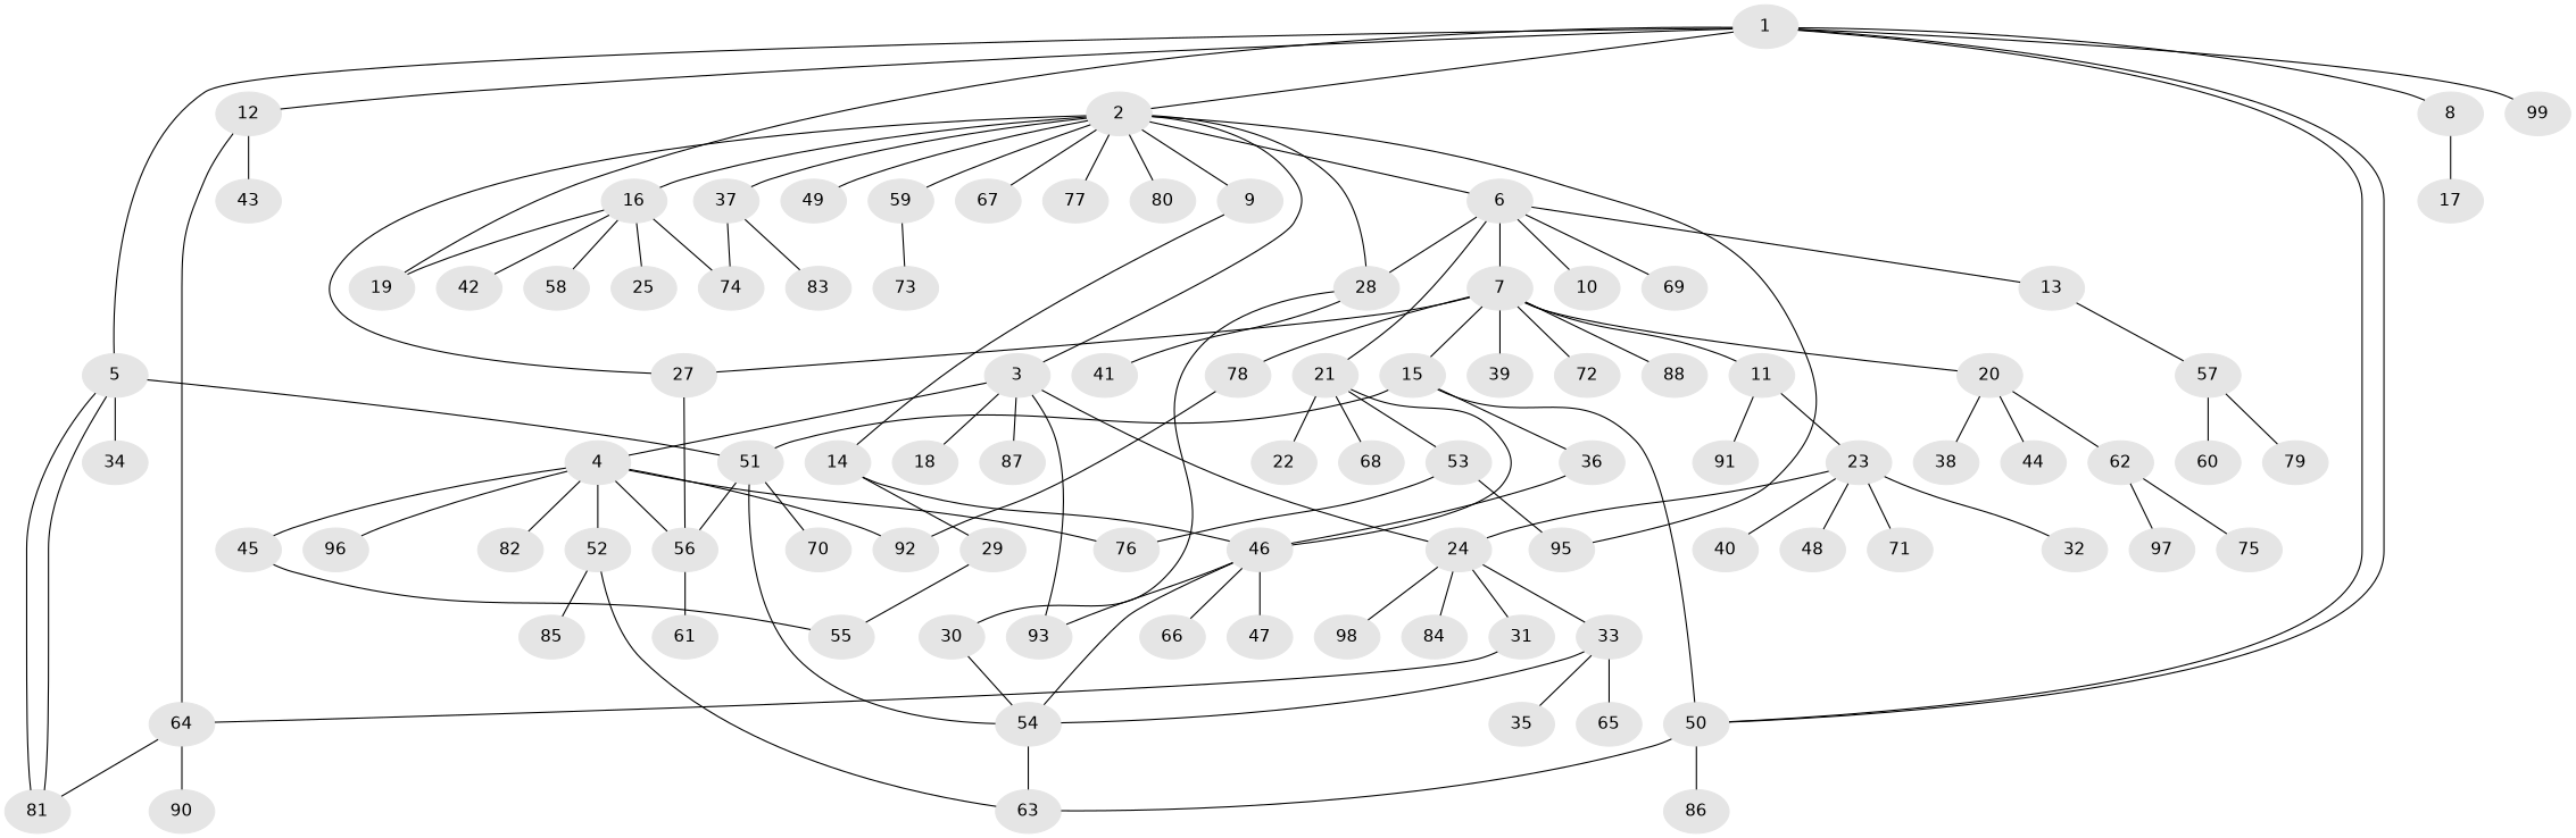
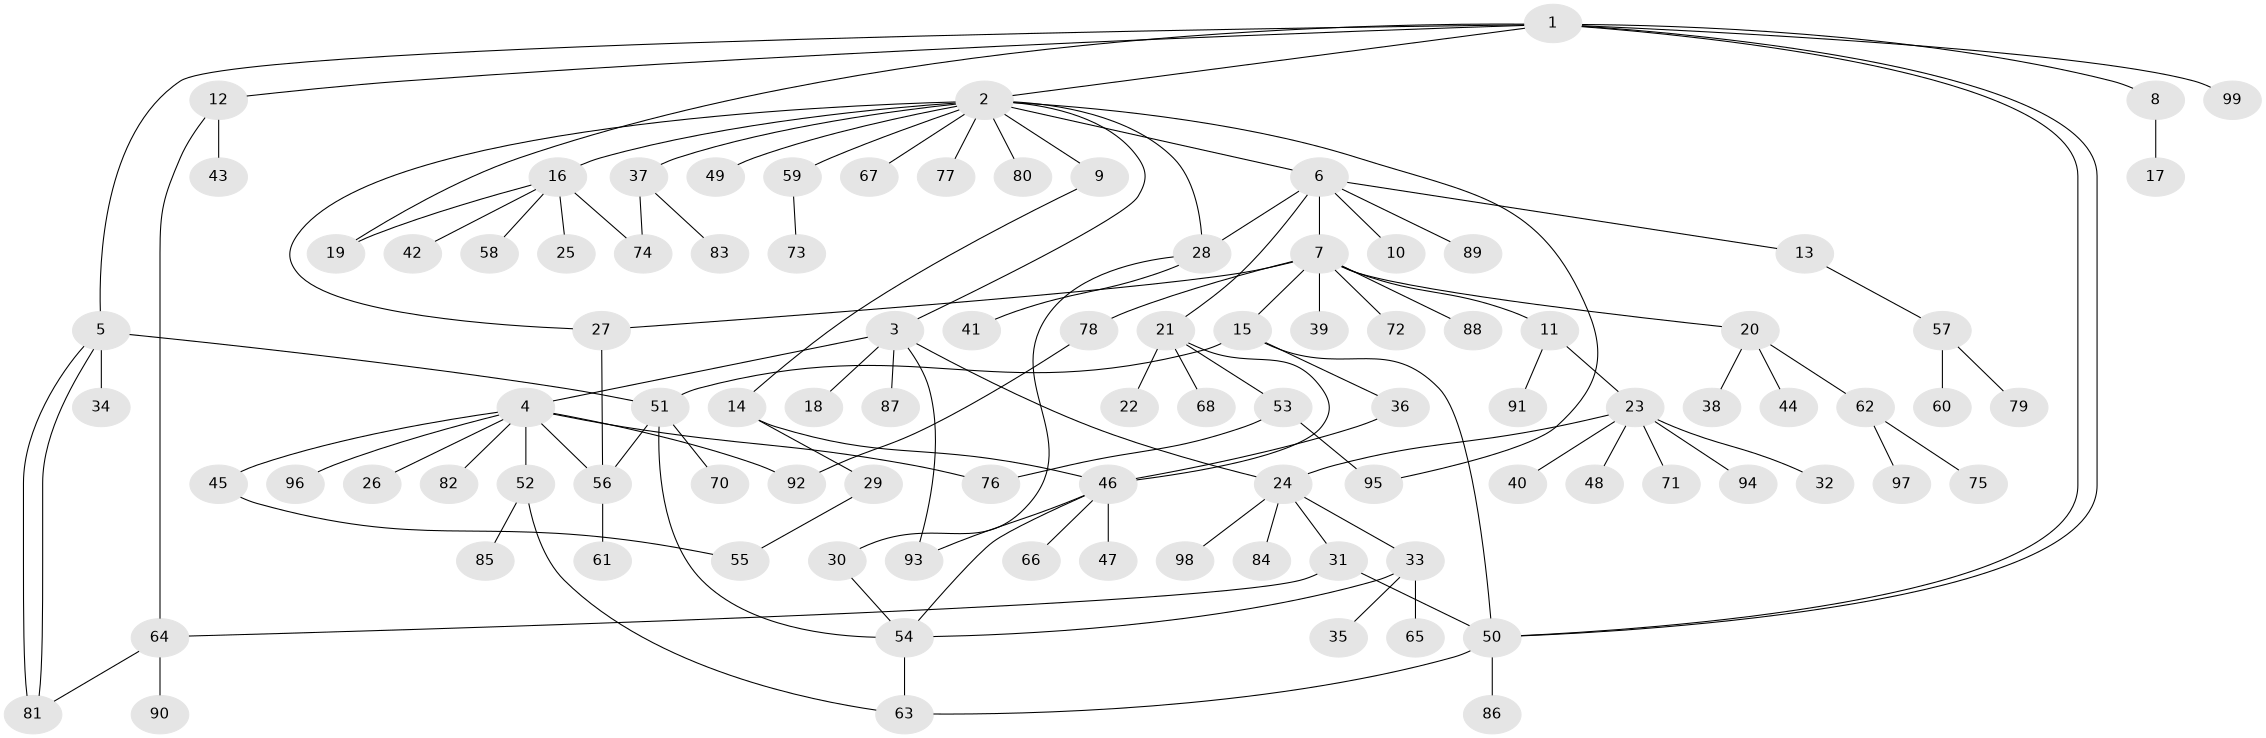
  graph {
    fontname="DejaVu Sans"
    node [color=gray90 fontname="DejaVu Sans" style=filled]
    edge [fontname="DejaVu Sans"]
    1
    2
    5
    8
    12
    19
    50
    n8 [label=99]
    3
    6
    9
    16
    27
    28
    37
    49
    59
    67
    77
    80
    95
    34
    51
    81
    17
    43
    64
    63
    86
    4
    18
    24
    87
    93
    7
    10
    13
    21
-   69
+   69 [label=89]
    14
    25
    42
    58
    74
    56
    30
    41
    83
    73
+   26
    45
    52
    76
    82
    92
    96
    31
    33
    84
    98
    55
    85
    61
    54
    70
    11
    15
    20
    39
    72
    78
    88
    57
    46
    22
    53
    68
    23
    91
    36
    38
    44
    62
    29
    32
    40
    48
    71
+   94
    90
    60
    79
    47
    66
    75
    97
    35
    65
    1 -- 2
    1 -- 5
    1 -- 8
    1 -- 12
    1 -- 19
    1 -- 50
    1 -- 50
    1 -- n8
    2 -- 3
    2 -- 6
    2 -- 9
    2 -- 16
    2 -- 27
    2 -- 28
    2 -- 37
    2 -- 49
    2 -- 59
    2 -- 67
    2 -- 77
    2 -- 80
    2 -- 95
    5 -- 34
    5 -- 51
    5 -- 81
    5 -- 81
    8 -- 17
    12 -- 43
    12 -- 64
    50 -- 63
    50 -- 86
    3 -- 4
    3 -- 18
    3 -- 24
    3 -- 87
    3 -- 93
    6 -- 28
    6 -- 7
    6 -- 10
    6 -- 13
    6 -- 21
    6 -- 69
    9 -- 14
    16 -- 19
    16 -- 25
    16 -- 42
    16 -- 58
    16 -- 74
    27 -- 56
    28 -- 30
    28 -- 41
    37 -- 74
    37 -- 83
    59 -- 73
    51 -- 56
    51 -- 54
    51 -- 70
    64 -- 81
    64 -- 90
    4 -- 56
+   4 -- 26
    4 -- 45
    4 -- 52
    4 -- 76
    4 -- 82
    4 -- 92
    4 -- 96
    24 -- 31
    24 -- 33
    24 -- 84
    24 -- 98
    7 -- 27
    7 -- 11
    7 -- 15
    7 -- 20
    7 -- 39
    7 -- 72
    7 -- 78
    7 -- 88
    13 -- 57
    21 -- 46
    21 -- 22
    21 -- 53
    21 -- 68
    14 -- 46
    14 -- 29
    56 -- 61
    30 -- 54
    45 -- 55
    52 -- 63
    52 -- 85
+   31 -- 50
    31 -- 64
    33 -- 54
    33 -- 35
    33 -- 65
    54 -- 63
    11 -- 23
    11 -- 91
    15 -- 50
    15 -- 51
    15 -- 36
    20 -- 38
    20 -- 44
    20 -- 62
    78 -- 92
    57 -- 60
    57 -- 79
    46 -- 93
    46 -- 54
    46 -- 47
    46 -- 66
    53 -- 95
    53 -- 76
    23 -- 24
    23 -- 32
    23 -- 40
    23 -- 48
    23 -- 71
+   23 -- 94
    36 -- 46
    62 -- 75
    62 -- 97
    29 -- 55
  }
